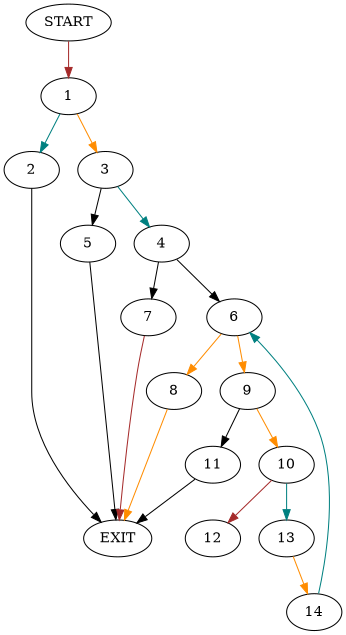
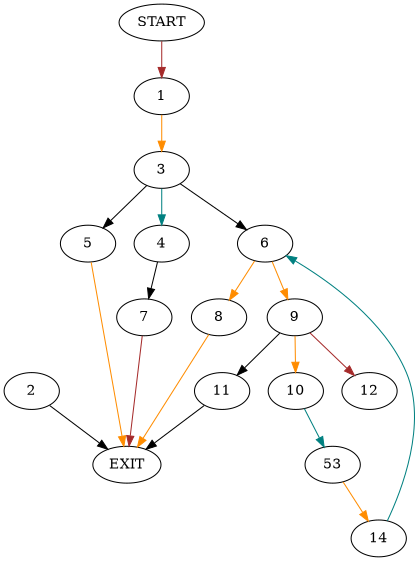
  digraph {
    edge [color=darkorange]
    n1 [label=START]
    1
    2
    3
    n5 [label=EXIT]
    4
    5
    6
    7
    8
    9
    10
    11
    12
-   13
+   13 [label=53]
    14
    n1 -> 1 [color=brown]
-   1 -> 2 [color=teal]
    1 -> 3
    2 -> n5 [color=black]
    3 -> 4 [color=teal]
    3 -> 5 [color=black]
-   4 -> 6 [color=black]
+   3 -> 6 [color=black]
    4 -> 7 [color=black]
-   5 -> n5 [color=black]
+   5 -> n5
    6 -> 8
    6 -> 9
    7 -> n5 [color=brown]
    8 -> n5
    9 -> 10
    9 -> 11 [color=black]
-   10 -> 12 [color=brown]
+   9 -> 12 [color=brown]
    10 -> 13 [color=teal]
    11 -> n5 [color=black]
    13 -> 14
    14 -> 6 [color=teal]
  }
